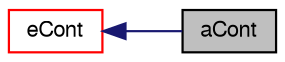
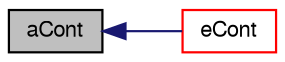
  digraph {
    rankdir=LR
    node [fontname=FreeSans fontsize=10 shape=record]
    n1 [color=black fillcolor=grey75 fontcolor=black height=0.2 label=aCont style=filled width=0.4]
    n2 [color=red height=0.2 label=eCont width=0.4]
-   n2 -> n1 [color=midnightblue dir=back fontname=FreeSans fontsize=10 labelfontname=FreeSans labelfontsize=10 style=solid]
+   n1 -> n2 [color=midnightblue dir=back fontname=FreeSans fontsize=10 labelfontname=FreeSans labelfontsize=10 style=solid]
  }
